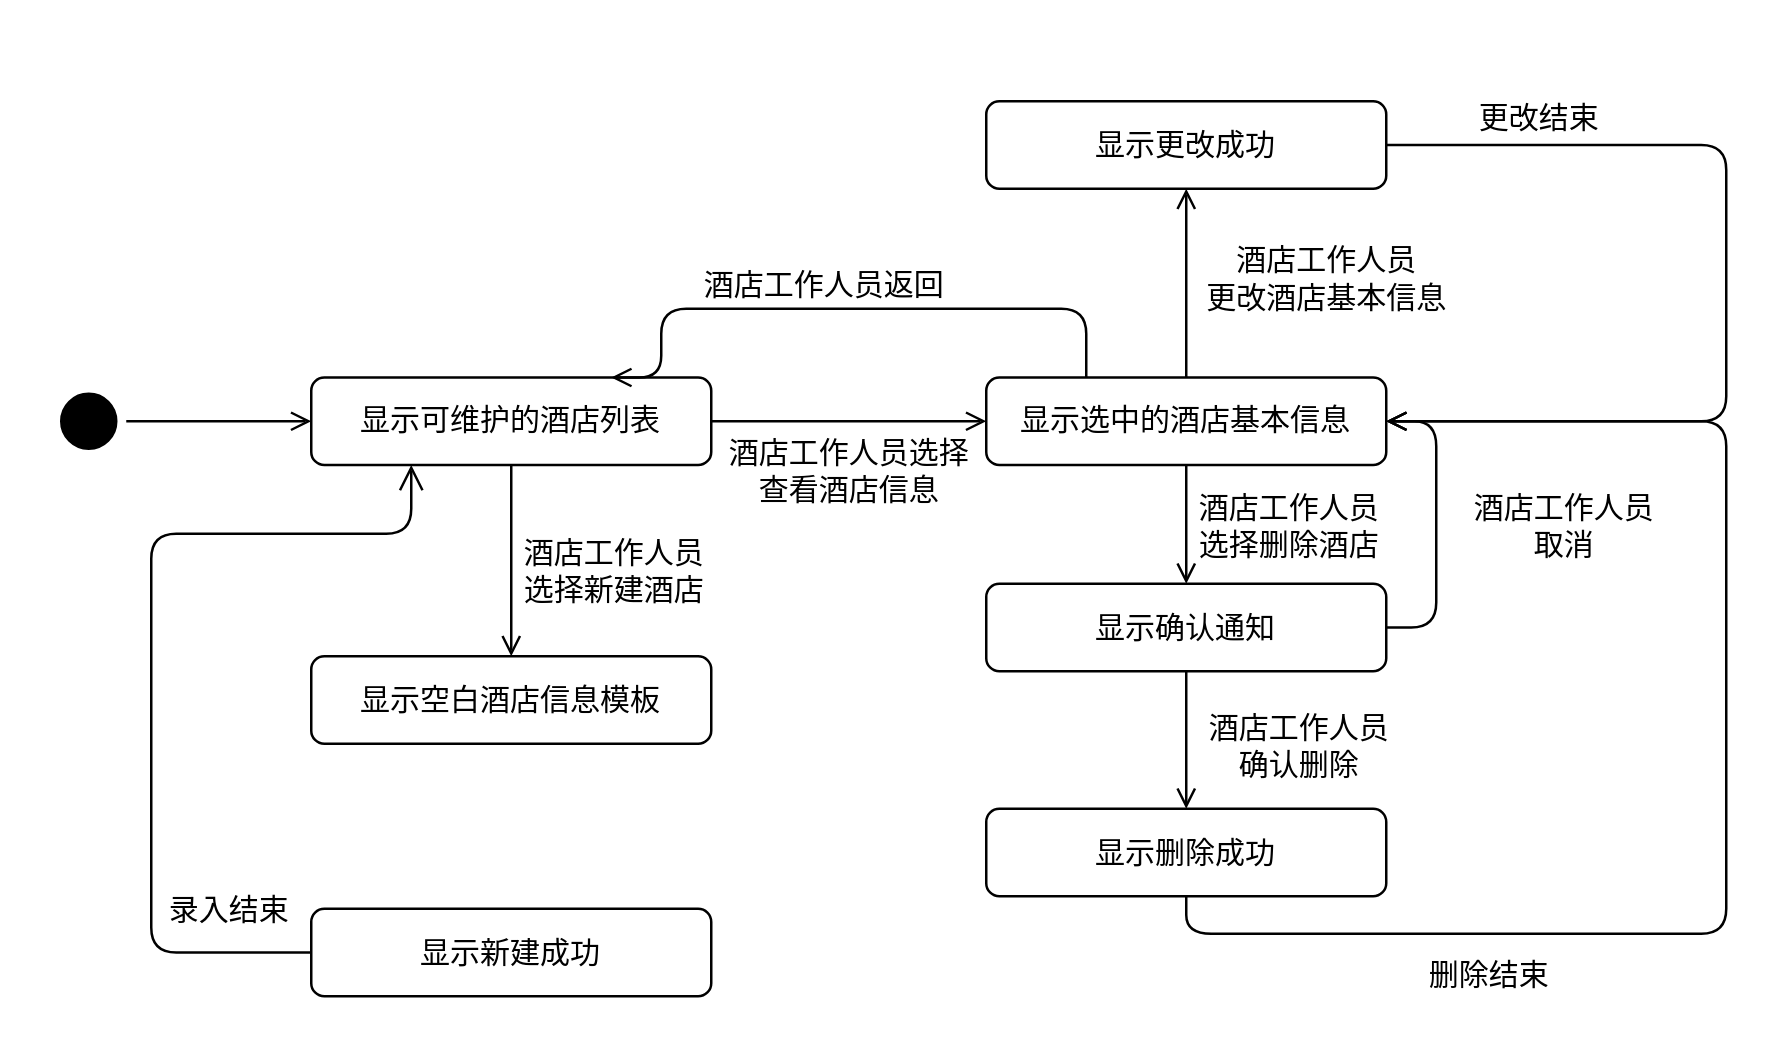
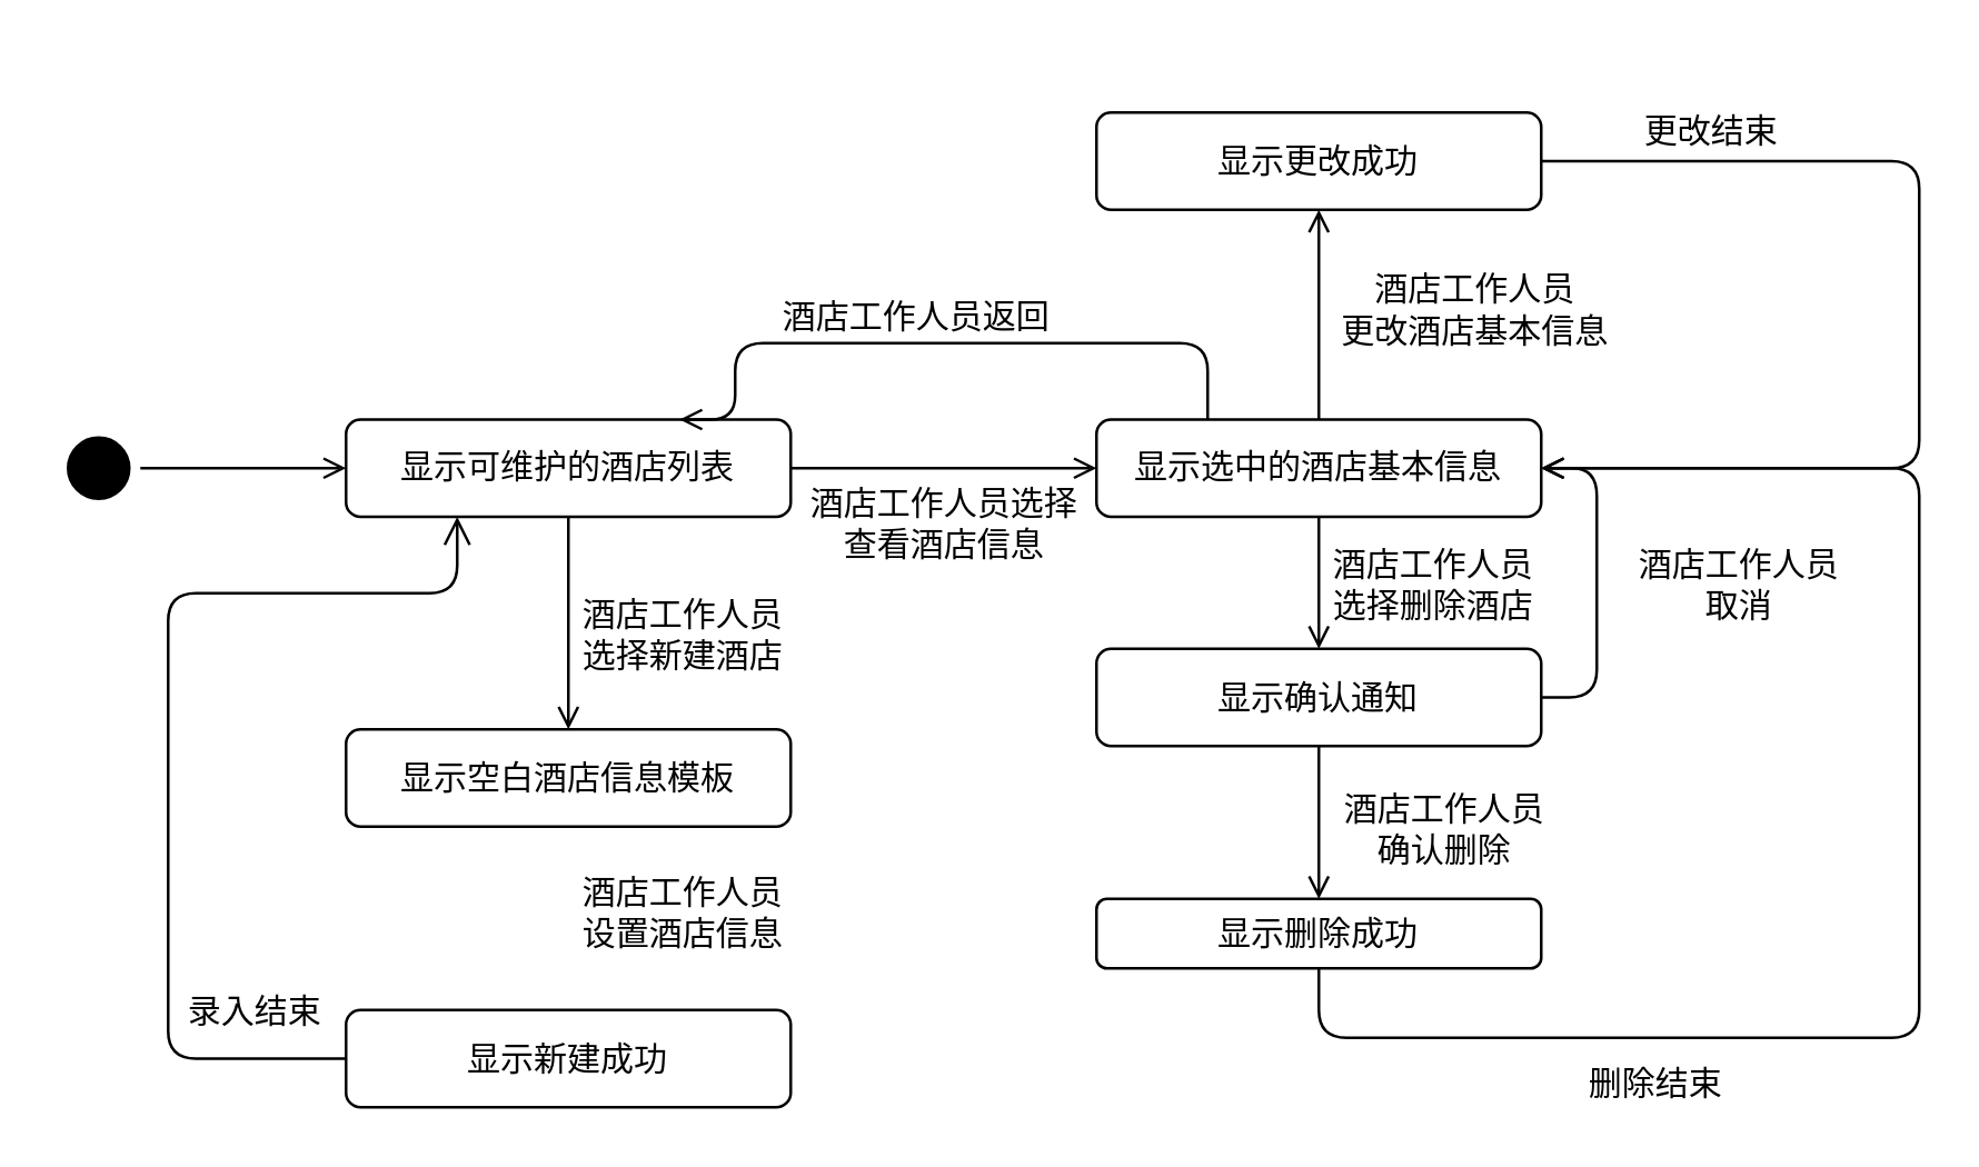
  <mxCell id="0" />
  <mxCell id="1" parent="0" />
  <mxCell id="2" style="edgeStyle=orthogonalEdgeStyle;rounded=0;comic=0;orthogonalLoop=1;jettySize=auto;html=1;entryX=0;entryY=0.5;entryDx=0;entryDy=0;shadow=0;endArrow=open;endFill=0;strokeColor=#000000;" parent="1" source="3" target="8" edge="1"><mxGeometry relative="1" as="geometry" /></mxCell>
  <mxCell id="3" value="" style="ellipse;html=1;shape=startState;fillColor=#000000;strokeColor=#000000;" parent="1" vertex="1"><mxGeometry x="20" y="153" width="30" height="30" as="geometry" /></mxCell>
  <mxCell id="4" value="" style="edgeStyle=orthogonalEdgeStyle;html=1;verticalAlign=bottom;endArrow=open;endSize=8;strokeColor=#000000;shadow=0;exitX=0;exitY=0.5;exitDx=0;exitDy=0;entryX=0.25;entryY=1;entryDx=0;entryDy=0;" parent="1" source="10" target="8" edge="1"><mxGeometry relative="1" as="geometry"><mxPoint x="140" y="183" as="targetPoint" /><mxPoint x="220" y="423" as="sourcePoint" /><Array as="points"><mxPoint x="60" y="381" /><mxPoint x="60" y="213" /><mxPoint x="164" y="213" /></Array></mxGeometry></mxCell>
  <mxCell id="5" value="录入结束" style="text;html=1;align=center;verticalAlign=middle;resizable=0;points=[];labelBackgroundColor=#ffffff;" parent="4" vertex="1" connectable="0"><mxGeometry x="-0.307" y="10" relative="1" as="geometry"><mxPoint x="40" y="44.5" as="offset" /></mxGeometry></mxCell>
  <mxCell id="6" value="" style="edgeStyle=orthogonalEdgeStyle;rounded=0;comic=0;orthogonalLoop=1;jettySize=auto;html=1;shadow=0;endArrow=open;endFill=0;strokeColor=#000000;" parent="1" source="8" target="14" edge="1"><mxGeometry relative="1" as="geometry" /></mxCell>
  <mxCell id="7" value="" style="edgeStyle=orthogonalEdgeStyle;rounded=0;comic=0;orthogonalLoop=1;jettySize=auto;html=1;shadow=0;endArrow=open;endFill=0;strokeColor=#000000;" parent="1" source="8" target="9" edge="1"><mxGeometry relative="1" as="geometry" /></mxCell>
  <mxCell id="8" value="显示可维护的酒店列表" style="rounded=1;whiteSpace=wrap;html=1;strokeColor=#000000;" parent="1" vertex="1"><mxGeometry x="124" y="150.5" width="160" height="35" as="geometry" /></mxCell>
  <mxCell id="9" value="显示空白酒店信息模板" style="rounded=1;whiteSpace=wrap;html=1;strokeColor=#000000;" parent="1" vertex="1"><mxGeometry x="124" y="262" width="160" height="35" as="geometry" /></mxCell>
  <mxCell id="10" value="显示新建成功" style="rounded=1;whiteSpace=wrap;html=1;strokeColor=#000000;" parent="1" vertex="1"><mxGeometry x="124" y="363" width="160" height="35" as="geometry" /></mxCell>
  <mxCell id="11" value="" style="edgeStyle=orthogonalEdgeStyle;rounded=0;comic=0;orthogonalLoop=1;jettySize=auto;html=1;shadow=0;endArrow=open;endFill=0;strokeColor=#000000;" parent="1" source="14" target="18" edge="1"><mxGeometry relative="1" as="geometry" /></mxCell>
  <mxCell id="12" style="edgeStyle=orthogonalEdgeStyle;rounded=1;comic=0;orthogonalLoop=1;jettySize=auto;html=1;exitX=0.25;exitY=0;exitDx=0;exitDy=0;entryX=0.75;entryY=0;entryDx=0;entryDy=0;shadow=0;endArrow=open;endFill=0;strokeColor=#000000;" parent="1" source="14" target="8" edge="1"><mxGeometry relative="1" as="geometry"><Array as="points"><mxPoint x="434" y="123" /><mxPoint x="264" y="123" /></Array></mxGeometry></mxCell>
  <mxCell id="13" value="酒店工作人员返回" style="text;html=1;align=center;verticalAlign=middle;resizable=0;points=[];labelBackgroundColor=#ffffff;" parent="12" vertex="1" connectable="0"><mxGeometry x="0.224" y="-10" relative="1" as="geometry"><mxPoint x="16.5" as="offset" /></mxGeometry></mxCell>
  <mxCell id="14" value="显示选中的酒店基本信息" style="rounded=1;whiteSpace=wrap;html=1;strokeColor=#000000;" parent="1" vertex="1"><mxGeometry x="394" y="150.5" width="160" height="35" as="geometry" /></mxCell>
  <mxCell id="15" value="" style="edgeStyle=orthogonalEdgeStyle;rounded=0;comic=0;orthogonalLoop=1;jettySize=auto;html=1;shadow=0;endArrow=open;endFill=0;strokeColor=#000000;" parent="1" source="18" target="20" edge="1"><mxGeometry relative="1" as="geometry" /></mxCell>
  <mxCell id="16" value="酒店工作人员&lt;br&gt;确认删除" style="text;html=1;align=center;verticalAlign=middle;resizable=0;points=[];labelBackgroundColor=#ffffff;" parent="15" vertex="1" connectable="0"><mxGeometry x="-0.42" y="11" relative="1" as="geometry"><mxPoint x="33" y="13" as="offset" /></mxGeometry></mxCell>
  <mxCell id="17" style="edgeStyle=orthogonalEdgeStyle;rounded=1;comic=0;orthogonalLoop=1;jettySize=auto;html=1;entryX=1;entryY=0.5;entryDx=0;entryDy=0;shadow=0;endArrow=open;endFill=0;strokeColor=#000000;exitX=1;exitY=0.5;exitDx=0;exitDy=0;" parent="1" source="18" target="14" edge="1"><mxGeometry relative="1" as="geometry" /></mxCell>
  <mxCell id="18" value="显示确认通知" style="rounded=1;whiteSpace=wrap;html=1;strokeColor=#000000;" parent="1" vertex="1"><mxGeometry x="394" y="233" width="160" height="35" as="geometry" /></mxCell>
  <mxCell id="19" style="edgeStyle=orthogonalEdgeStyle;rounded=1;comic=0;orthogonalLoop=1;jettySize=auto;html=1;exitX=0.5;exitY=1;exitDx=0;exitDy=0;entryX=1;entryY=0.5;entryDx=0;entryDy=0;shadow=0;endArrow=open;endFill=0;strokeColor=#000000;" parent="1" source="20" target="14" edge="1"><mxGeometry relative="1" as="geometry"><Array as="points"><mxPoint x="474" y="373" /><mxPoint x="690" y="373" /><mxPoint x="690" y="168" /></Array></mxGeometry></mxCell>
- <mxCell id="20" value="显示删除成功" style="rounded=1;whiteSpace=wrap;html=1;strokeColor=#000000;" parent="1" vertex="1"><mxGeometry x="394" y="323" width="160" height="35" as="geometry" /></mxCell>
+ <mxCell id="20" value="显示删除成功" style="rounded=1;whiteSpace=wrap;html=1;strokeColor=#000000;" parent="1" vertex="1"><mxGeometry x="394" y="323" width="160" height="25" as="geometry" /></mxCell>
  <mxCell id="21" value="" style="edgeStyle=orthogonalEdgeStyle;rounded=0;comic=0;orthogonalLoop=1;jettySize=auto;html=1;shadow=0;endArrow=open;endFill=0;strokeColor=#000000;exitX=0.5;exitY=0;exitDx=0;exitDy=0;" parent="1" source="14" target="23" edge="1"><mxGeometry relative="1" as="geometry"><mxPoint x="474" y="63" as="sourcePoint" /></mxGeometry></mxCell>
  <mxCell id="22" style="edgeStyle=orthogonalEdgeStyle;rounded=1;comic=0;orthogonalLoop=1;jettySize=auto;html=1;exitX=0;exitY=0.5;exitDx=0;exitDy=0;entryX=1;entryY=0.5;entryDx=0;entryDy=0;shadow=0;endArrow=open;endFill=0;strokeColor=#000000;" parent="1" source="23" target="14" edge="1"><mxGeometry relative="1" as="geometry"><Array as="points"><mxPoint x="690" y="58" /><mxPoint x="690" y="168" /></Array></mxGeometry></mxCell>
  <mxCell id="23" value="显示更改成功" style="rounded=1;whiteSpace=wrap;html=1;strokeColor=#000000;" parent="1" vertex="1"><mxGeometry x="394" y="40" width="160" height="35" as="geometry" /></mxCell>
  <mxCell id="24" value="&lt;span style=&quot;background-color: rgb(255 , 255 , 255)&quot;&gt;酒店工作人员&lt;br&gt;&lt;/span&gt;选择新建酒店" style="text;html=1;align=center;verticalAlign=middle;resizable=0;points=[];autosize=1;" parent="1" vertex="1"><mxGeometry x="200" y="213" width="90" height="30" as="geometry" /></mxCell>
+ <mxCell id="25" value="&lt;span style=&quot;background-color: rgb(255 , 255 , 255)&quot;&gt;酒店工作人员&lt;br&gt;&lt;/span&gt;设置酒店信息" style="text;html=1;align=center;verticalAlign=middle;resizable=0;points=[];autosize=1;" parent="1" vertex="1"><mxGeometry x="200" y="313" width="90" height="30" as="geometry" /></mxCell>
  <mxCell id="26" value="&lt;span style=&quot;background-color: rgb(255 , 255 , 255)&quot;&gt;酒店工作人员&lt;br&gt;&lt;/span&gt;选择删除酒店" style="text;html=1;align=center;verticalAlign=middle;resizable=0;points=[];autosize=1;" parent="1" vertex="1"><mxGeometry x="470" y="195" width="90" height="30" as="geometry" /></mxCell>
  <mxCell id="27" value="&lt;span style=&quot;color: rgba(0 , 0 , 0 , 0) ; font-family: monospace ; font-size: 0px&quot;&gt;%3CmxGraphModel%3E%3Croot%3E%3CmxCell%20id%3D%220%22%2F%3E%3CmxCell%20id%3D%221%22%20parent%3D%220%22%2F%3E%3CmxCell%20id%3D%222%22%20value%3D%22%E7%94%A8%E6%88%B7%E9%80%89%E6%8B%A9%26lt%3Bbr%26gt%3B%E6%9B%B4%E6%94%B9%E4%BF%A1%E6%81%AF%22%20style%3D%22text%3Bhtml%3D1%3Balign%3Dcenter%3BverticalAlign%3Dmiddle%3Bresizable%3D0%3Bpoints%3D%5B%5D%3Bautosize%3D1%3B%22%20vertex%3D%221%22%20parent%3D%221%22%3E%3CmxGeometry%20x%3D%22670%22%20y%3D%22260%22%20width%3D%2260%22%20height%3D%2230%22%20as%3D%22geometry%22%2F%3E%3C%2FmxCell%3E%3C%2Froot%3E%3C%2FmxGraphModel%3E&lt;/span&gt;" style="text;html=1;align=center;verticalAlign=middle;resizable=0;points=[];autosize=1;" parent="1" vertex="1"><mxGeometry x="498" y="20" width="20" height="20" as="geometry" /></mxCell>
  <mxCell id="28" value="&lt;span style=&quot;background-color: rgb(255 , 255 , 255)&quot;&gt;酒店工作人员&lt;br&gt;&lt;/span&gt;更改酒店基本信息" style="text;html=1;align=center;verticalAlign=middle;resizable=0;points=[];autosize=1;" parent="1" vertex="1"><mxGeometry x="475" y="96" width="110" height="30" as="geometry" /></mxCell>
  <mxCell id="29" value="&lt;span style=&quot;background-color: rgb(255 , 255 , 255)&quot;&gt;酒店工作人员&lt;/span&gt;选择&lt;br&gt;查看酒店信息" style="text;html=1;align=center;verticalAlign=middle;resizable=0;points=[];autosize=1;" parent="1" vertex="1"><mxGeometry x="284" y="173" width="110" height="30" as="geometry" /></mxCell>
  <mxCell id="30" value="删除结束" style="text;html=1;align=center;verticalAlign=middle;resizable=0;points=[];labelBackgroundColor=#ffffff;" parent="1" vertex="1" connectable="0"><mxGeometry x="530" y="363" as="geometry"><mxPoint x="64" y="26" as="offset" /></mxGeometry></mxCell>
  <mxCell id="31" value="更改结束" style="text;html=1;align=center;verticalAlign=middle;resizable=0;points=[];labelBackgroundColor=#ffffff;" parent="1" vertex="1" connectable="0"><mxGeometry x="550" y="20" as="geometry"><mxPoint x="64" y="26" as="offset" /></mxGeometry></mxCell>
  <mxCell id="32" value="&lt;span style=&quot;background-color: rgb(255 , 255 , 255)&quot;&gt;酒店工作人员&lt;br&gt;&lt;/span&gt;取消" style="text;html=1;align=center;verticalAlign=middle;resizable=0;points=[];autosize=1;" parent="1" vertex="1"><mxGeometry x="580" y="195" width="90" height="30" as="geometry" /></mxCell>
